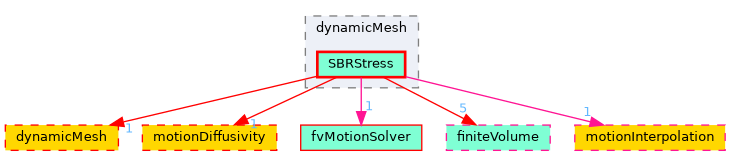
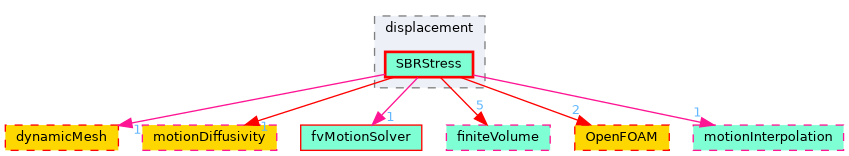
  digraph {
    compound=true
    node [color=red fillcolor=gold fontname=Helvetica fontsize=10 shape=box style="filled,dashed"]
    edge [color=deeppink fontcolor=steelblue1 fontname=Helvetica fontsize=10 headlabel=1 labeldistance=1.5 labelfontname=Helvetica labelfontsize=10]
    n1 [fillcolor=aquamarine height=0.2 label=SBRStress style="filled,bold" width=0.4]
    n2 [height=0.2 label=dynamicMesh width=0.4]
-   n3 [height=0.2 label=motionDiffusivity width=0.4]
+   n3 [color=deeppink height=0.2 label=motionDiffusivity width=0.4]
    n4 [fillcolor=aquamarine height=0.2 label=fvMotionSolver style=filled width=0.4]
    n5 [color=deeppink fillcolor=aquamarine height=0.2 label=finiteVolume width=0.4]
-   n7 [color=deeppink height=0.2 label=motionInterpolation width=0.4]
+   n6 [height=0.2 label=OpenFOAM width=0.4]
+   n7 [color=deeppink fillcolor=aquamarine height=0.2 label=motionInterpolation width=0.4]
    subgraph cluster_1 {
      bgcolor="#edf0f7"
      fontname=Helvetica
      fontsize=10
-     label=dynamicMesh
+     label=displacement
      pencolor=grey50
      style="filled,dashed"
      n1
    }
-   n1 -> n2 [color=red]
+   n1 -> n2
    n1 -> n3 [color=red]
    n1 -> n4
    n1 -> n5 [color=red headlabel=5]
+   n1 -> n6 [color=red headlabel=2]
    n1 -> n7
  }
